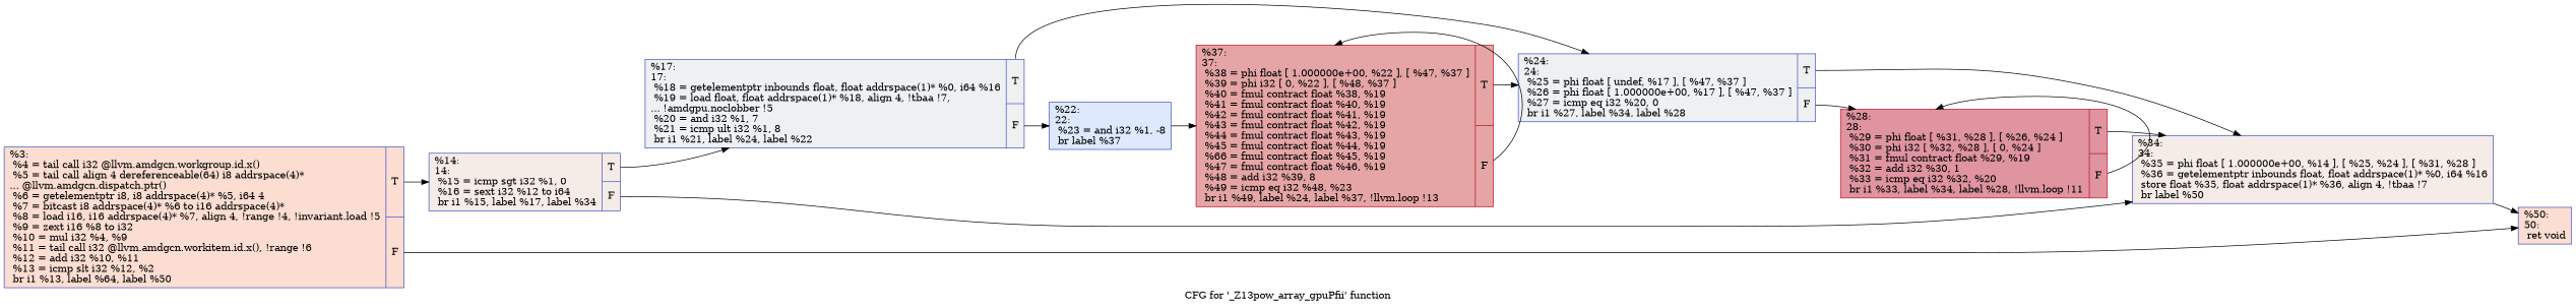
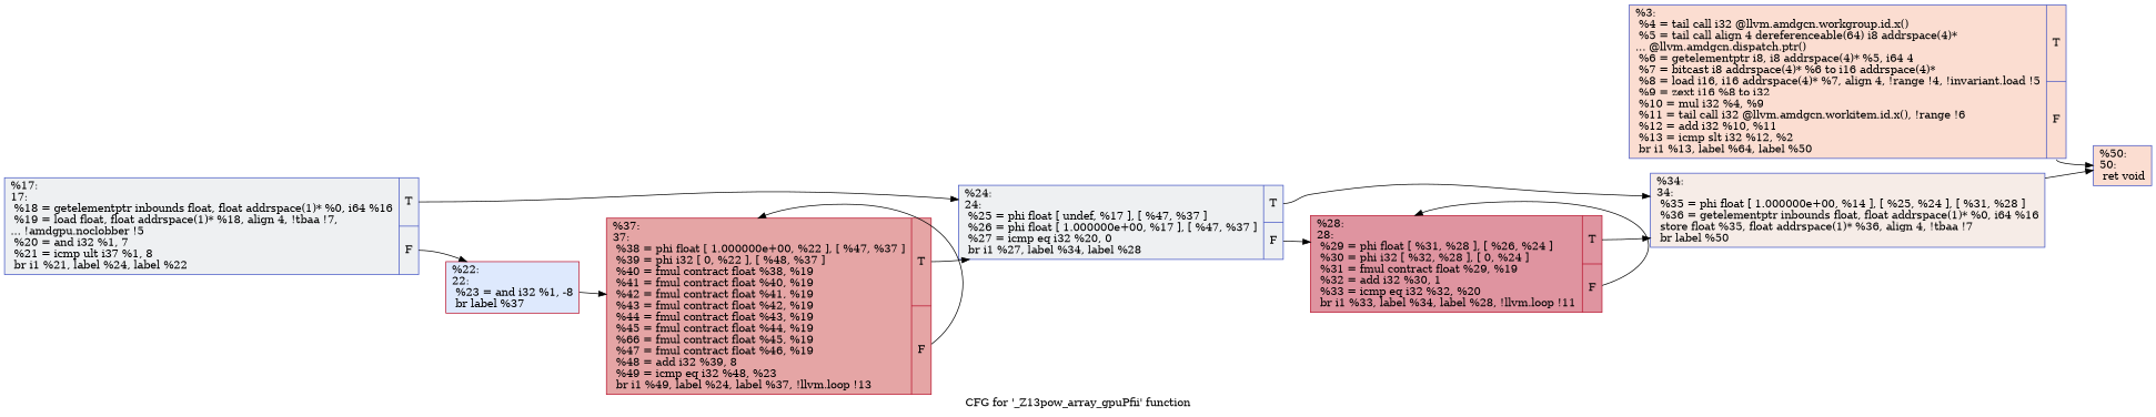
  digraph {
    label="CFG for '_Z13pow_array_gpuPfii' function"
    rankdir=LR
    node [color="#3d50c3ff" fillcolor="#f7b39670" shape=record style=filled]
    edge [tailport=s0]
    n1 [label="{%3:\l  %4 = tail call i32 @llvm.amdgcn.workgroup.id.x()\l  %5 = tail call align 4 dereferenceable(64) i8 addrspace(4)*\l... @llvm.amdgcn.dispatch.ptr()\l  %6 = getelementptr i8, i8 addrspace(4)* %5, i64 4\l  %7 = bitcast i8 addrspace(4)* %6 to i16 addrspace(4)*\l  %8 = load i16, i16 addrspace(4)* %7, align 4, !range !4, !invariant.load !5\l  %9 = zext i16 %8 to i32\l  %10 = mul i32 %4, %9\l  %11 = tail call i32 @llvm.amdgcn.workitem.id.x(), !range !6\l  %12 = add i32 %10, %11\l  %13 = icmp slt i32 %12, %2\l  br i1 %13, label %64, label %50\l|{<s0>T|<s1>F}}"]
-   n2 [fillcolor="#ead5c970" label="{%14:\l14:                                               \l  %15 = icmp sgt i32 %1, 0\l  %16 = sext i32 %12 to i64\l  br i1 %15, label %17, label %34\l|{<s0>T|<s1>F}}"]
    n3 [label="{%50:\l50:                                               \l  ret void\l}"]
-   n4 [fillcolor="#d9dce170" label="{%17:\l17:                                               \l  %18 = getelementptr inbounds float, float addrspace(1)* %0, i64 %16\l  %19 = load float, float addrspace(1)* %18, align 4, !tbaa !7,\l... !amdgpu.noclobber !5\l  %20 = and i32 %1, 7\l  %21 = icmp ult i32 %1, 8\l  br i1 %21, label %24, label %22\l|{<s0>T|<s1>F}}"]
+   n4 [fillcolor="#d9dce170" label="{%17:\l17:                                               \l  %18 = getelementptr inbounds float, float addrspace(1)* %0, i64 %16\l  %19 = load float, float addrspace(1)* %18, align 4, !tbaa !7,\l... !amdgpu.noclobber !5\l  %20 = and i32 %1, 7\l  %21 = icmp ult i37 %1, 8\l  br i1 %21, label %24, label %22\l|{<s0>T|<s1>F}}"]
    n5 [fillcolor="#ead5c970" label="{%34:\l34:                                               \l  %35 = phi float [ 1.000000e+00, %14 ], [ %25, %24 ], [ %31, %28 ]\l  %36 = getelementptr inbounds float, float addrspace(1)* %0, i64 %16\l  store float %35, float addrspace(1)* %36, align 4, !tbaa !7\l  br label %50\l}"]
    n6 [fillcolor="#d9dce170" label="{%24:\l24:                                               \l  %25 = phi float [ undef, %17 ], [ %47, %37 ]\l  %26 = phi float [ 1.000000e+00, %17 ], [ %47, %37 ]\l  %27 = icmp eq i32 %20, 0\l  br i1 %27, label %34, label %28\l|{<s0>T|<s1>F}}"]
-   n7 [fillcolor="#b5cdfa70" label="{%22:\l22:                                               \l  %23 = and i32 %1, -8\l  br label %37\l}"]
+   n7 [color="#b70d28ff" fillcolor="#b5cdfa70" label="{%22:\l22:                                               \l  %23 = and i32 %1, -8\l  br label %37\l}"]
    n8 [color="#b70d28ff" fillcolor="#b70d2870" label="{%28:\l28:                                               \l  %29 = phi float [ %31, %28 ], [ %26, %24 ]\l  %30 = phi i32 [ %32, %28 ], [ 0, %24 ]\l  %31 = fmul contract float %29, %19\l  %32 = add i32 %30, 1\l  %33 = icmp eq i32 %32, %20\l  br i1 %33, label %34, label %28, !llvm.loop !11\l|{<s0>T|<s1>F}}"]
    n9 [color="#b70d28ff" fillcolor="#c5333470" label="{%37:\l37:                                               \l  %38 = phi float [ 1.000000e+00, %22 ], [ %47, %37 ]\l  %39 = phi i32 [ 0, %22 ], [ %48, %37 ]\l  %40 = fmul contract float %38, %19\l  %41 = fmul contract float %40, %19\l  %42 = fmul contract float %41, %19\l  %43 = fmul contract float %42, %19\l  %44 = fmul contract float %43, %19\l  %45 = fmul contract float %44, %19\l  %66 = fmul contract float %45, %19\l  %47 = fmul contract float %46, %19\l  %48 = add i32 %39, 8\l  %49 = icmp eq i32 %48, %23\l  br i1 %49, label %24, label %37, !llvm.loop !13\l|{<s0>T|<s1>F}}"]
-   n1 -> n2
    n1 -> n3 [tailport=s1]
-   n2 -> n4
-   n2 -> n5 [tailport=s1]
    n4 -> n6
    n4 -> n7 [tailport=s1]
    n5 -> n3
    n6 -> n5
    n6 -> n8 [tailport=s1]
    n7 -> n9
    n8 -> n5
    n8 -> n8 [tailport=s1]
    n9 -> n6
    n9 -> n9 [tailport=s1]
  }
